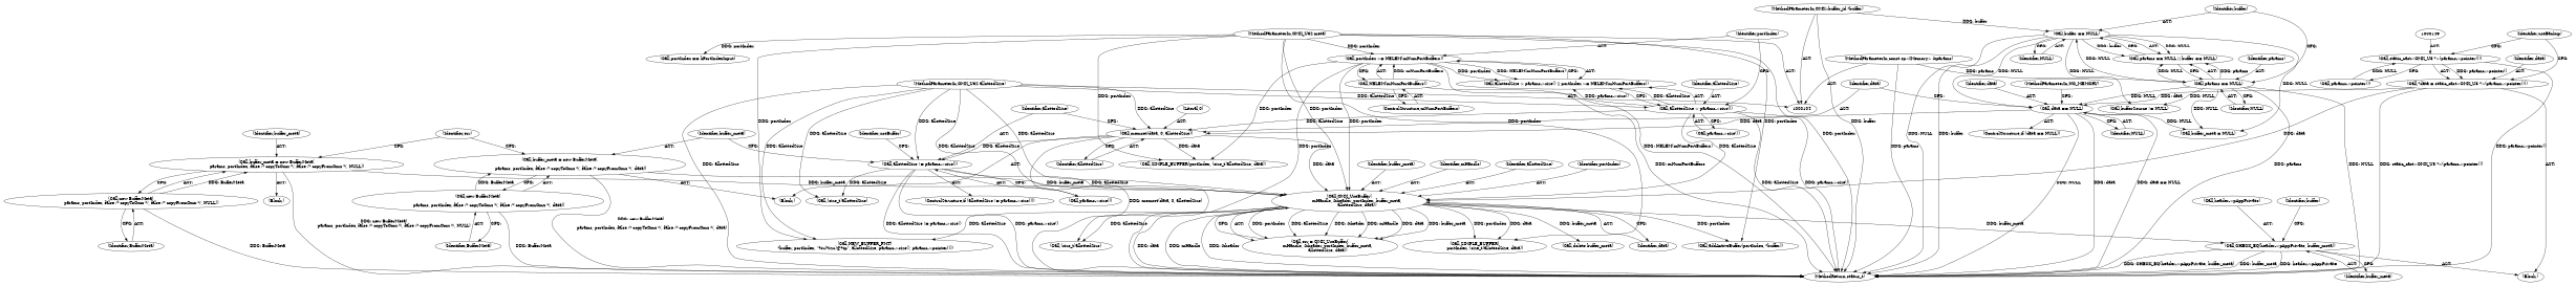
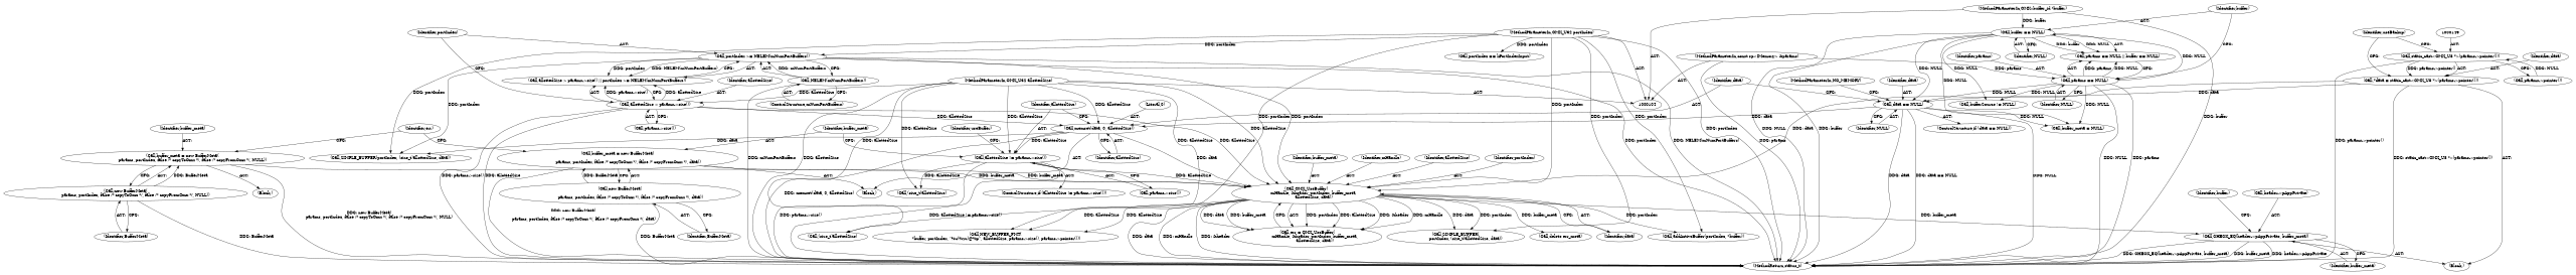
  digraph {
    n1 [label="(Call,CHECK_EQ(header->pAppPrivate, buffer_meta))"]
    n2 [label="(MethodReturn,status_t)"]
    n3 [label="(Identifier,buffer_meta)"]
    n4 [label="(Block,)"]
    n5 [label="(Call,OMX_UseBuffer(\n            mHandle, &header, portIndex, buffer_meta,\n            allottedSize, data))"]
-   n6 [label="(Call,delete buffer_meta)"]
+   n6 [label="(Call,delete err_meta)"]
    n7 [label="(Call,addActiveBuffer(portIndex, *buffer))"]
    n8 [label="(Identifier,data)"]
    n9 [label="(Call,err = OMX_UseBuffer(\n            mHandle, &header, portIndex, buffer_meta,\n            allottedSize, data))"]
    n10 [label="(Call,(size_t)allottedSize)"]
    n11 [label="(Call,NEW_BUFFER_FMT(\n *buffer, portIndex, \"%u(%zu)@%p\", allottedSize, params->size(), params->pointer()))"]
    n12 [label="(Call,SIMPLE_BUFFER(\n                portIndex, (size_t)allottedSize, data))"]
    n13 [label="(Call,portIndex >= NELEM(mNumPortBuffers))"]
    n14 [label="(Call,NELEM(mNumPortBuffers))"]
    n15 [label="(Call,allottedSize > params->size() || portIndex >= NELEM(mNumPortBuffers))"]
    n16 [label="(Call,SIMPLE_BUFFER(portIndex, (size_t)allottedSize, data))"]
    n17 [label="(ControlStructure,mNumPortBuffers)"]
    n18 [label="(Call,allottedSize > params->size())"]
-   n19 [label="(MethodParameterIn,OMX_U32 meta)"]
+   n19 [label="(MethodParameterIn,OMX_U32 portIndex)"]
    n20 [label="(Call,portIndex == kPortIndexInput)"]
    1000104
    n22 [label="(Call,buffer_meta = new BufferMeta(\n\n                 params, portIndex, false /* copyToOmx */, false /* copyFromOmx */, data))"]
    n23 [label="(Call,new BufferMeta(\n\n                 params, portIndex, false /* copyToOmx */, false /* copyFromOmx */, data))"]
    n24 [label="(Block,)"]
    n25 [label="(Identifier,BufferMeta)"]
    n26 [label="(Call,buffer_meta = new BufferMeta(\n                params, portIndex, false /* copyToOmx */, false /* copyFromOmx */, NULL))"]
    n27 [label="(Call,new BufferMeta(\n                params, portIndex, false /* copyToOmx */, false /* copyFromOmx */, NULL))"]
    n28 [label="(Block,)"]
    n29 [label="(Identifier,BufferMeta)"]
    n30 [label="(Call,allottedSize != params->size())"]
    n31 [label="(Call,(size_t)allottedSize)"]
    n32 [label="(ControlStructure,if (allottedSize != params->size()))"]
    n33 [label="(Call,params->size())"]
    n34 [label="(Call,memset(data, 0, allottedSize))"]
    n35 [label="(Identifier,allottedSize)"]
    n36 [label="(Call,data == NULL)"]
    n37 [label="(Call,buffer_meta = NULL)"]
    n38 [label="(ControlStructure,if (data == NULL))"]
    n39 [label="(Identifier,NULL)"]
    n40 [label="(Call,bufferSource != NULL)"]
    n41 [label="(Call,*data = static_cast<OMX_U8 *>(params->pointer()))"]
    n42 [label="(Call,static_cast<OMX_U8 *>(params->pointer()))"]
    n43 [label="(Call,params->pointer())"]
    n44 [label="(Call,buffer == NULL)"]
    n45 [label="(Identifier,NULL)"]
    n46 [label="(Call,params == NULL || buffer == NULL)"]
    n47 [label="(Call,params == NULL)"]
    n48 [label="(MethodParameterIn,OMX::buffer_id *buffer)"]
    n49 [label="(Identifier,NULL)"]
    n50 [label="(MethodParameterIn,const sp<IMemory> &params)"]
    n51 [label="(Call,params->size())"]
    n52 [label="(MethodParameterIn,OMX_U32 allottedSize)"]
    n53 [label="(Identifier,err)"]
    n54 [label="(Identifier,data)"]
    n55 [label="(Identifier,allottedSize)"]
    n56 [label="(Identifier,params)"]
    n57 [label="(MethodParameterIn,NO_MEMORY)"]
    n58 [label="(Identifier,buffer)"]
    n59 [label="(Identifier,buffer)"]
    n60 [label="(Identifier,data)"]
    n61 [label="(Identifier,allottedSize)"]
    n62 [label="(Identifier,buffer_meta)"]
    n63 [label="(Identifier,buffer_meta)"]
    n64 [label="(Identifier,buffer_meta)"]
    n65 [label="(Identifier,data)"]
    n66 [label="(Identifier,useBackup)"]
    n67 [label="(Call,header->pAppPrivate)"]
    n68 [label="(Identifier,mHandle)"]
    n69 [label="(Identifier,allottedSize)"]
    n70 [label="(Identifier,useBuffer)"]
    n71 [label="(Literal,0)"]
    n72 [label="(Identifier,portIndex)"]
    n73 [label="(Identifier,portIndex)"]
    1000149
    n1 -> n2 [label="DDG: header->pAppPrivate"]
    n1 -> n2 [label="DDG: CHECK_EQ(header->pAppPrivate, buffer_meta)"]
    n1 -> n2 [label="DDG: buffer_meta"]
    n1 -> n3 [label="CFG: "]
    n1 -> n4 [label="AST: "]
    n3 -> n1 [label="AST: "]
    n5 -> n1 [label="DDG: buffer_meta"]
    n5 -> n2 [label="DDG: data"]
    n5 -> n2 [label="DDG: mHandle"]
    n5 -> n2 [label="DDG: &header"]
    n5 -> n6 [label="DDG: buffer_meta"]
    n5 -> n7 [label="DDG: portIndex"]
    n5 -> n8 [label="CFG: "]
    n5 -> n9 [label="AST: "]
    n5 -> n9 [label="DDG: portIndex"]
    n5 -> n9 [label="DDG: allottedSize"]
    n5 -> n9 [label="DDG: &header"]
    n5 -> n9 [label="DDG: mHandle"]
    n5 -> n9 [label="DDG: data"]
    n5 -> n9 [label="DDG: buffer_meta"]
    n5 -> n10 [label="DDG: allottedSize"]
    n5 -> n11 [label="DDG: allottedSize"]
    n5 -> n12 [label="DDG: portIndex"]
    n5 -> n12 [label="DDG: data"]
    n8 -> n5 [label="AST: "]
    n9 -> n5 [label="CFG: "]
    n13 -> n2 [label="DDG: portIndex"]
    n13 -> n2 [label="DDG: NELEM(mNumPortBuffers)"]
    n13 -> n5 [label="DDG: portIndex"]
    n13 -> n14 [label="CFG: "]
    n13 -> n15 [label="AST: "]
    n13 -> n15 [label="DDG: portIndex"]
    n13 -> n15 [label="DDG: NELEM(mNumPortBuffers)"]
    n13 -> n16 [label="DDG: portIndex"]
    n14 -> n2 [label="DDG: mNumPortBuffers"]
    n14 -> n13 [label="AST: "]
    n14 -> n13 [label="DDG: mNumPortBuffers"]
    n14 -> n17 [label="CFG: "]
    n15 -> n13 [label="CFG: "]
    n15 -> n18 [label="CFG: "]
    n17 -> n14 [label="AST: "]
    n18 -> n2 [label="DDG: allottedSize"]
    n18 -> n2 [label="DDG: params->size()"]
    n18 -> n5 [label="DDG: allottedSize"]
    n18 -> n15 [label="AST: "]
    n18 -> n15 [label="DDG: allottedSize"]
    n18 -> n15 [label="DDG: params->size()"]
    n18 -> n34 [label="DDG: allottedSize"]
    n18 -> n51 [label="CFG: "]
    n19 -> n2 [label="DDG: portIndex"]
    n19 -> n5 [label="DDG: portIndex"]
    n19 -> n7 [label="DDG: portIndex"]
    n19 -> n11 [label="DDG: portIndex"]
    n19 -> n12 [label="DDG: portIndex"]
    n19 -> n13 [label="DDG: portIndex"]
    n19 -> n16 [label="DDG: portIndex"]
    n19 -> n20 [label="DDG: portIndex"]
    n19 -> 1000104 [label="AST: "]
    n22 -> n2 [label="DDG: new BufferMeta(\n\n                 params, portIndex, false /* copyToOmx */, false /* copyFromOmx */, data)"]
    n22 -> n5 [label="DDG: buffer_meta"]
    n22 -> n23 [label="CFG: "]
    n22 -> n24 [label="AST: "]
    n23 -> n2 [label="DDG: BufferMeta"]
    n23 -> n22 [label="AST: "]
    n23 -> n22 [label="DDG: BufferMeta"]
    n23 -> n25 [label="CFG: "]
    n25 -> n23 [label="AST: "]
    n26 -> n2 [label="DDG: new BufferMeta(\n                params, portIndex, false /* copyToOmx */, false /* copyFromOmx */, NULL)"]
    n26 -> n5 [label="DDG: buffer_meta"]
    n26 -> n27 [label="CFG: "]
    n26 -> n28 [label="AST: "]
    n27 -> n2 [label="DDG: BufferMeta"]
    n27 -> n26 [label="AST: "]
    n27 -> n26 [label="DDG: BufferMeta"]
    n27 -> n29 [label="CFG: "]
    n29 -> n27 [label="AST: "]
    n30 -> n2 [label="DDG: params->size()"]
    n30 -> n2 [label="DDG: allottedSize != params->size()"]
    n30 -> n5 [label="DDG: allottedSize"]
    n30 -> n31 [label="DDG: allottedSize"]
    n30 -> n32 [label="AST: "]
    n30 -> n33 [label="CFG: "]
    n33 -> n30 [label="AST: "]
    n34 -> n2 [label="DDG: memset(data, 0, allottedSize)"]
    n34 -> n5 [label="DDG: data"]
    n34 -> n16 [label="DDG: data"]
    n34 -> n24 [label="AST: "]
    n34 -> n30 [label="DDG: allottedSize"]
    n34 -> n35 [label="CFG: "]
    n35 -> n34 [label="AST: "]
    n36 -> n2 [label="DDG: data == NULL"]
    n36 -> n2 [label="DDG: NULL"]
    n36 -> n2 [label="DDG: data"]
    n36 -> n34 [label="DDG: data"]
    n36 -> n37 [label="DDG: NULL"]
    n36 -> n38 [label="AST: "]
    n36 -> n39 [label="CFG: "]
    n39 -> n36 [label="AST: "]
    n41 -> n2 [label="DDG: static_cast<OMX_U8 *>(params->pointer())"]
    n41 -> n4 [label="AST: "]
    n41 -> n5 [label="DDG: data"]
    n41 -> n36 [label="DDG: data"]
    n42 -> n2 [label="DDG: params->pointer()"]
    n42 -> n41 [label="AST: "]
    n42 -> n41 [label="DDG: params->pointer()"]
    n42 -> n43 [label="CFG: "]
    n43 -> n42 [label="DDG: NULL"]
    n44 -> n2 [label="DDG: NULL"]
    n44 -> n2 [label="DDG: buffer"]
    n44 -> n36 [label="DDG: NULL"]
    n44 -> n37 [label="DDG: NULL"]
    n44 -> n40 [label="DDG: NULL"]
    n44 -> n45 [label="CFG: "]
    n44 -> n46 [label="AST: "]
    n44 -> n46 [label="DDG: buffer"]
    n44 -> n46 [label="DDG: NULL"]
    n45 -> n44 [label="AST: "]
-   n46 -> n44 [label="CFG: "]
    n46 -> n47 [label="CFG: "]
    n47 -> n2 [label="DDG: NULL"]
    n47 -> n2 [label="DDG: params"]
    n47 -> n36 [label="DDG: NULL"]
    n47 -> n37 [label="DDG: NULL"]
    n47 -> n40 [label="DDG: NULL"]
    n47 -> n44 [label="DDG: NULL"]
    n47 -> n46 [label="AST: "]
    n47 -> n46 [label="DDG: params"]
    n47 -> n46 [label="DDG: NULL"]
    n47 -> n49 [label="CFG: "]
    n48 -> n2 [label="DDG: buffer"]
    n48 -> 1000104 [label="AST: "]
    n48 -> n44 [label="DDG: buffer"]
    n49 -> n47 [label="AST: "]
    n50 -> n2 [label="DDG: params"]
    n50 -> 1000104 [label="AST: "]
    n50 -> n47 [label="DDG: params"]
    n51 -> n18 [label="AST: "]
    n52 -> n2 [label="DDG: allottedSize"]
    n52 -> n5 [label="DDG: allottedSize"]
    n52 -> n10 [label="DDG: allottedSize"]
    n52 -> n11 [label="DDG: allottedSize"]
    n52 -> n18 [label="DDG: allottedSize"]
    n52 -> 1000104 [label="AST: "]
    n52 -> n30 [label="DDG: allottedSize"]
    n52 -> n31 [label="DDG: allottedSize"]
    n52 -> n34 [label="DDG: allottedSize"]
    n53 -> n22 [label="CFG: "]
    n53 -> n26 [label="CFG: "]
    n54 -> n34 [label="AST: "]
    n54 -> n36 [label="CFG: "]
    n55 -> n30 [label="AST: "]
    n55 -> n34 [label="CFG: "]
    n56 -> n47 [label="AST: "]
    n57 -> n36 [label="CFG: "]
    n58 -> n44 [label="AST: "]
    n58 -> n47 [label="CFG: "]
    n59 -> n1 [label="CFG: "]
    n60 -> n36 [label="AST: "]
    n61 -> n18 [label="AST: "]
    n62 -> n22 [label="AST: "]
    n62 -> n30 [label="CFG: "]
    n63 -> n26 [label="AST: "]
    n64 -> n5 [label="AST: "]
    n65 -> n41 [label="AST: "]
    n66 -> n41 [label="CFG: "]
    n66 -> n42 [label="CFG: "]
    n67 -> n1 [label="AST: "]
    n68 -> n5 [label="AST: "]
    n69 -> n5 [label="AST: "]
    n70 -> n30 [label="CFG: "]
    n71 -> n34 [label="AST: "]
    n72 -> n13 [label="AST: "]
    n72 -> n18 [label="CFG: "]
    n73 -> n5 [label="AST: "]
    1000149 -> n42 [label="AST: "]
  }
